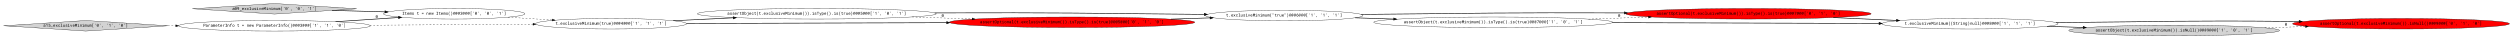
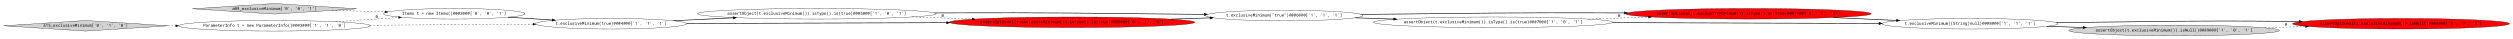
  digraph {
    fontname="Roboto Mono"
    rankdir=LR
    node [fillcolor=white fontname="Roboto Mono" shape=ellipse style=filled]
    edge [fontname="Roboto Mono" style=bold]
    n1 [fillcolor=red label="assertOptional(t.exclusiveMinimum()).isNull()@@@9@@@['0', '1', '0']"]
    n2 [label="assertObject(t.exclusiveMinimum()).isType().is(true)@@@5@@@['1', '0', '1']"]
    n3 [label="t.exclusiveMinimum(\"true\")@@@6@@@['1', '1', '1']"]
    n4 [fillcolor=red label="assertOptional(t.exclusiveMinimum()).isType().is(true)@@@5@@@['0', '1', '0']"]
    n5 [fillcolor=red label="assertOptional(t.exclusiveMinimum()).isType().is(true)@@@7@@@['0', '1', '0']"]
    n6 [label="assertObject(t.exclusiveMinimum()).isType().is(true)@@@7@@@['1', '0', '1']"]
    n7 [fillcolor=lightgray label="assertObject(t.exclusiveMinimum()).isNull()@@@9@@@['1', '0', '1']"]
    n8 [label="t.exclusiveMinimum((String)null)@@@8@@@['1', '1', '1']"]
    n9 [label="Items t = new Items()@@@3@@@['0', '0', '1']"]
    n10 [label="t.exclusiveMinimum(true)@@@4@@@['1', '1', '1']"]
    n11 [fillcolor=lightgray label="a09_exclusiveMinimum['0', '0', '1']" shape=diamond]
    n12 [label="ParameterInfo t = new ParameterInfo()@@@3@@@['1', '1', '0']"]
    n13 [fillcolor=lightgray label="a15_exclusiveMinimum['0', '1', '0']" shape=diamond]
    n2 -> n3
    n2 -> n4 [label=0 style=dashed]
    n3 -> n5
    n3 -> n6
    n4 -> n3
    n5 -> n8
    n6 -> n5 [label=0 style=dashed]
    n6 -> n8
    n7 -> n1 [label=0 style=dashed]
    n8 -> n1
    n8 -> n7
-   n9 -> n10 [style=dashed]
+   n9 -> n10
    n10 -> n2
    n10 -> n4
-   n11 -> n9
-   n12 -> n9 [label=0]
+   n11 -> n9 [style=dashed]
+   n12 -> n9 [label=0 style=dashed]
    n12 -> n10 [style=dashed]
    n13 -> n12 [style=dashed]
  }
